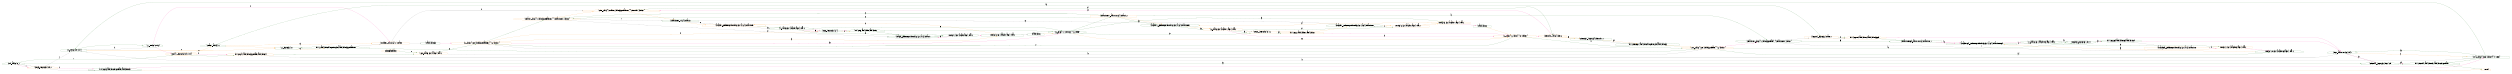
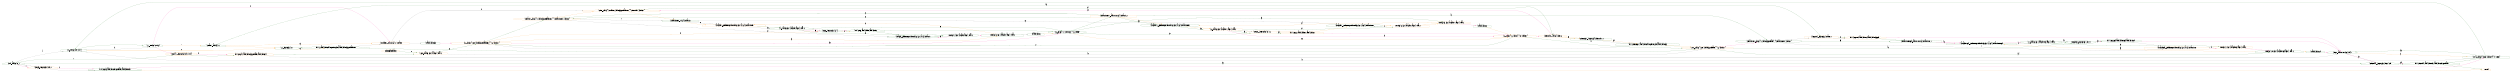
  digraph {
    rankdir=LR
    node [color=darkgreen shape=house]
    edge [color=darkgreen]
    n1 [label="  %sub = add i32 %n, -1"]
    n2 [color=darkorange label="  %cmp43 = icmp sgt i32 %sub, 0"]
    n3 [label="  %0 = sub i32 %sub, %i.044"]
    n4 [color=darkorange label="  %cmp441 = icmp sgt i32 %sub, %i.044" shape=octagon]
    n5 [label="  %exitcond47 = icmp eq i32 %inc20, %sub"]
    n6 [label="  br i1 %cmp43, label %for.cond1.preheader, label %for.end21"]
    n7 [label="  %1 = zext i32 %0 to i64" shape=octagon]
    n8 [label="  %2 = icmp eq i32 %0, 1"]
    n9 [color=darkorange label="  br i1 %cmp441, label %for.body5.preheader, label %for.inc19" shape=octagon]
    n10 [label="  br i1 %exitcond47, label %for.end21, label %for.cond1.preheader"]
    n11 [label="  %i.044 = phi i32 [ %inc20, %for.inc19 ], [ 0, %entry ]"]
    n12 [color=darkorange label="  ret void"]
    n13 [label="  %inc20 = add nuw nsw i32 %i.044, 1" shape=octagon]
    n14 [label="  %xtraiter = and i64 %1, 1"]
    n15 [color=darkorange label="  %unroll_iter = sub nsw i64 %1, %xtraiter"]
    n16 [label="  br i1 %2, label %for.inc19.loopexit.unr-lcssa, label %for.body5.preheader.new"]
    n17 [color=darkorange label="%lcmp.mod = icmp eq i68 %xtraiter, 0"]
    n18 [label="  br label %for.body5"]
    n19 [color=darkorange label="  %niter = phi i64 [ %unroll_iter, %for.body5.preheader.new ], [ %niter.nsub.1, %for.inc.1 ]"]
    n20 [color=darkorange label="  %.pre = load i32, i32* %a, align 4, !tbaa !2" shape=octagon]
    n21 [color=darkorange label="  %3 = phi i32 [ %.pre, %for.body5.preheader.new ], [ %8, %for.inc.1 ]"]
    n22 [color=darkorange label="  %.unr = phi i32 [ %.pre, %for.body5.preheader ], [ %8, %for.inc.1 ]" shape=octagon]
    n23 [color=darkorange label="  %indvars.iv = phi i64 [ 0, %for.body5.preheader.new ], [ %indvars.iv.next.1, %for.inc.1 ]" shape=octagon]
    n24 [label="  %cmp8 = icmp sgt i32 %3, %4" shape=octagon]
    n25 [label="  store i32 %3, i32* %arrayidx7, align 4, !tbaa !2"]
    n26 [label="  %5 = phi i32 [ %4, %for.body5 ], [ %3, %if.then ]" shape=octagon]
    n27 [label="  %indvars.iv.unr = phi i64 [ 0, %for.body5.preheader ], [ %indvars.iv.next.1, %for.inc.1 ]" shape=octagon]
    n28 [label="  %cmp8.epil = icmp sgt i32 %.unr, %7" shape=octagon]
    n29 [label="  store i32 %.unr, i32* %arrayidx7.epil, align 4, !tbaa !2"]
    n30 [color=darkorange label="  br i1 %lcmp.mod, label %for.inc19, label %for.body5.epil" shape=octagon]
    n31 [label="  %indvars.iv.next = or i64 %indvars.iv, 1"]
    n32 [color=darkorange label="  %niter.nsub.1 = add i64 %niter, -2" shape=octagon]
    n33 [label="  %arrayidx = getelementptr inbounds i32, i32* %a, i64 %indvars.iv" shape=octagon]
    n34 [color=darkorange label="  %indvars.iv.next.1 = add nuw nsw i64 %indvars.iv, 2"]
    n35 [label="  br i1 %cmp8, label %if.then, label %for.inc"]
    n36 [color=darkorange label="  %arrayidx7 = getelementptr inbounds i32, i32* %a, i64 %indvars.iv.next"]
    n37 [label="  br label %for.inc"]
    n38 [color=darkorange label="  %cmp8.1 = icmp sgt i32 %5, %6"]
    n39 [color=darkorange label="  store i32 %5, i32* %arrayidx7.1, align 4, !tbaa !2" shape=octagon]
    n40 [color=darkorange label="  %8 = phi i32 [ %6, %for.inc ], [ %5, %if.then.1 ]"]
    n41 [label="  %arrayidx.1 = getelementptr inbounds i32, i32* %a, i64 %indvars.iv.next" shape=octagon]
    n42 [label="  store i32 %4, i32* %arrayidx, align 4, !tbaa !2" shape=octagon]
    n43 [label="  %arrayidx7.1 = getelementptr inbounds i32, i32* %a, i64 %indvars.iv.next.1" shape=octagon]
    n44 [label="  %niter.ncmp.1 = icmp eq i64 %niter.nsub.1, 0"]
    n45 [label="  %4 = load i32, i32* %arrayidx7, align 4, !tbaa !2"]
    n46 [color=darkorange label="  store i32 %6, i32* %arrayidx.1, align 4, !tbaa !2"]
    n47 [color=darkorange label="  br i1 %cmp8.1, label %if.then.1, label %for.inc.1"]
    n48 [label="  br label %for.inc.1"]
    n49 [color=darkorange label="  %6 = load i32, i32* %arrayidx7.1, align 4, !tbaa !2" shape=octagon]
    n50 [label="  %indvars.iv.next.epil = add nuw nsw i64 %indvars.iv.unr, 1"]
    n51 [color=darkorange label="  %arrayidx.epil = getelementptr inbounds i32, i32* %a, i64 %indvars.iv.unr"]
    n52 [label="  br i1 %cmp8.epil, label %if.then.epil, label %for.inc19" shape=octagon]
    n53 [label="  %arrayidx7.epil = getelementptr inbounds i32, i32* %a, i64 %indvars.iv.next.epil"]
+   n54 [label="  br label %for.inc19"]
    n55 [color=darkorange label="  store i32 %7, i32* %arrayidx.epil, align 4, !tbaa !2" shape=octagon]
    n56 [label="  %7 = load i32, i32* %arrayidx7.epil, align 4, !tbaa !2" shape=octagon]
    n57 [label="  br i1 %niter.ncmp.1, label %for.inc19.loopexit.unr-lcssa, label %for.body5"]
    Node0x55fbe920aee0 [color=darkorange shape=octagon]
    n1 -> n2 [color=gray40]
    n1 -> n2 [color=deeppink label=1]
-   n2 -> n3 [color=gray40 label=4]
+   n1 -> n3 [color=gray40 label=4]
    n1 -> n4 [label=7]
    n1 -> n5 [label=58]
    n2 -> n6 [color=gray40]
    n2 -> n6 [color=deeppink label=2]
    n3 -> n7
    n3 -> n7 [color=gray40 label=6]
    n3 -> n8 [color=darkorange label=12]
    n4 -> n9
    n4 -> n9 [color=deeppink label=9]
    n5 -> n10
    n5 -> n10 [color=deeppink label=59]
    n6 -> n11 [color=deeppink]
    n6 -> n12 [color=darkorange]
    n7 -> n4 [color=deeppink]
-   n4 -> n14 [color=darkorange label=11]
+   n7 -> n14 [color=darkorange label=11]
    n7 -> n15 [color=deeppink label=14]
    n8 -> n16
    n8 -> n16 [color=darkorange label=13]
    n9 -> n13 [color=gray40]
    n9 -> n20
    n10 -> n11
    n10 -> n12
    n11 -> n3
    n11 -> n3 [color=gray40 label=5]
    n11 -> n13 [label=56]
    n13 -> n5 [color=deeppink]
    n13 -> n5 [color=gray40 label=57]
    n13 -> n11 [color=darkorange label=3]
    n14 -> n8 [color=darkorange]
    n14 -> n15 [color=darkorange label=15]
    n14 -> n17 [label=43]
    n15 -> n18 [color=gray40]
    n15 -> n19 [color=gray40 label=19]
    n16 -> n15 [color=gray40]
    n16 -> n22
    n17 -> n30
    n17 -> n30 [color=gray40 label=44]
    n18 -> n21 [color=deeppink]
    n19 -> n31 [color=darkorange]
    n19 -> n32 [label=67]
    n20 -> n21 [label=16]
    n20 -> n22 [color=gray40 label=40]
    n21 -> n23
    n21 -> n24 [color=darkorange label=24]
    n21 -> n25 [color=darkorange label=30]
    n21 -> n26 [color=deeppink label=33]
    n22 -> n27 [color=deeppink]
    n22 -> n28 [label=48]
    n22 -> n29 [label=54]
    n23 -> n19 [color=darkorange]
    n23 -> n31 [color=gray40 label=21]
    n23 -> n33 [color=gray40 label=27]
    n23 -> n34 [label=34]
    n24 -> n35 [color=deeppink]
    n24 -> n35 [color=darkorange label=26]
    n25 -> n36 [color=darkorange label=31]
    n25 -> n37 [color=gray40]
    n26 -> n34
    n26 -> n38 [label=37]
    n26 -> n39 [label=63]
    n26 -> n40 [color=darkorange label=66]
    n27 -> n17 [color=gray40]
    n27 -> n50 [label=45]
    n27 -> n51 [color=gray40 label=51]
    n28 -> n52
    n28 -> n52 [color=deeppink label=50]
    n29 -> n53 [color=darkorange label=55]
+   n29 -> n54 [color=darkorange]
    n30 -> n13 [color=deeppink]
    n30 -> n50
    n31 -> n36 [color=darkorange]
    n31 -> n36 [color=gray40 label=22]
    n31 -> n41 [color=gray40 label=60]
    n32 -> n19 [color=deeppink label=20]
    n32 -> n44 [color=darkorange]
    n32 -> n44 [color=darkorange label=68]
    n33 -> n42
    n34 -> n23 [label=18]
    n34 -> n27 [label=42]
    n34 -> n43 [color=darkorange]
    n34 -> n43 [label=35]
    n35 -> n26
    n35 -> n33
    n36 -> n45
    n36 -> n45 [color=gray40 label=23]
    n37 -> n26 [color=darkorange]
    n38 -> n47 [color=darkorange]
    n38 -> n47 [label=39]
    n39 -> n43 [color=darkorange label=64]
    n39 -> n48 [color=deeppink]
    n40 -> n21 [label=17]
    n40 -> n22 [label=41]
    n40 -> n32 [color=deeppink]
    n41 -> n46 [color=darkorange]
    n42 -> n25 [color=deeppink]
    n42 -> n33 [color=deeppink label=29]
    n43 -> n49 [color=darkorange]
    n43 -> n49 [label=36]
    n44 -> n57 [color=gray40]
    n44 -> n57 [color=darkorange label=69]
    n45 -> n24 [color=deeppink]
    n45 -> n24 [color=deeppink label=25]
    n45 -> n26 [label=32]
    n45 -> n42 [label=28]
    n46 -> n39 [color=darkorange]
    n46 -> n41 [color=gray40 label=62]
    n47 -> n40 [color=deeppink]
    n47 -> n41 [color=darkorange]
    n48 -> n40 [color=darkorange]
    n49 -> n38 [color=gray40]
    n49 -> n38 [label=38]
    n49 -> n40 [color=deeppink label=65]
    n49 -> n46 [label=61]
    n50 -> n53 [color=deeppink]
    n50 -> n53 [color=deeppink label=46]
    n51 -> n55 [color=deeppink]
    n52 -> n13 [color=deeppink]
    n52 -> n51 [color=gray40]
    n53 -> n56 [color=deeppink]
    n53 -> n56 [color=gray40 label=47]
+   n54 -> n13 [color=deeppink]
    n55 -> n29 [color=deeppink]
    n55 -> n51 [color=gray40 label=53]
    n56 -> n28
    n56 -> n28 [color=gray40 label=49]
    n56 -> n55 [label=52]
    n57 -> n21 [color=gray40]
    n57 -> n22 [color=darkorange]
    Node0x55fbe920aee0 -> n20 [label=10]
  }
